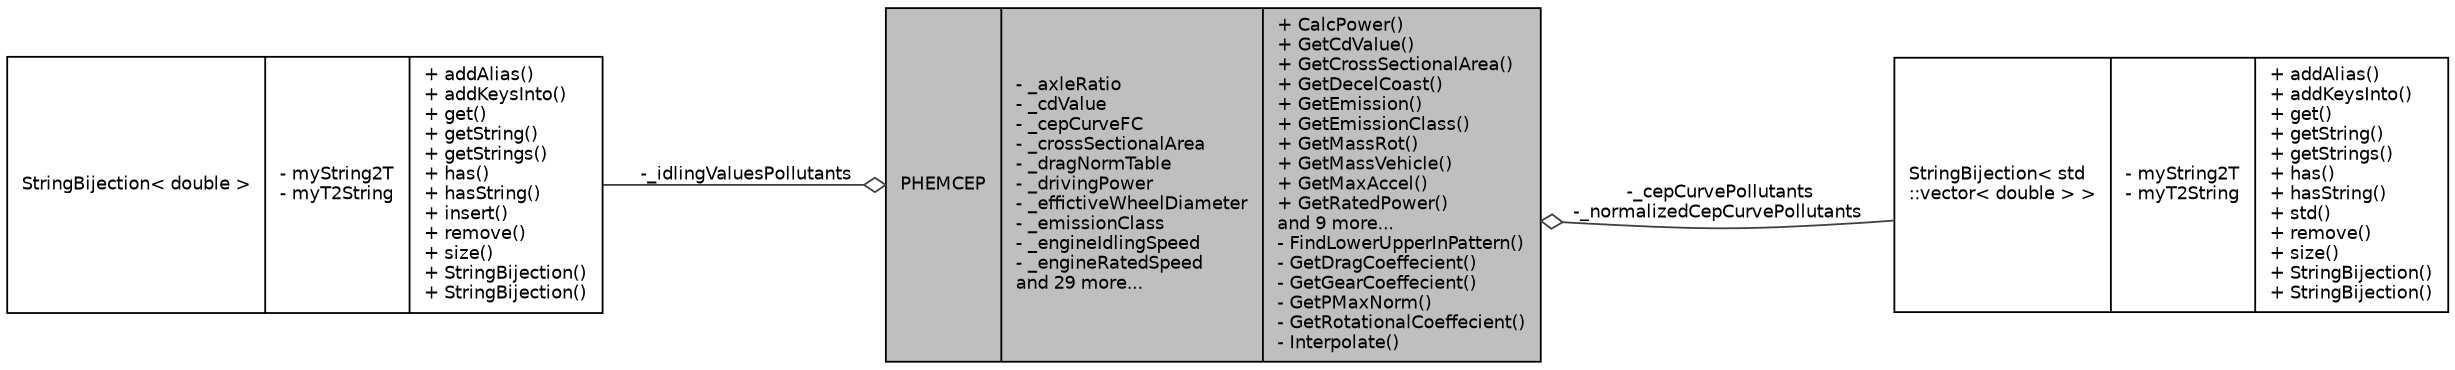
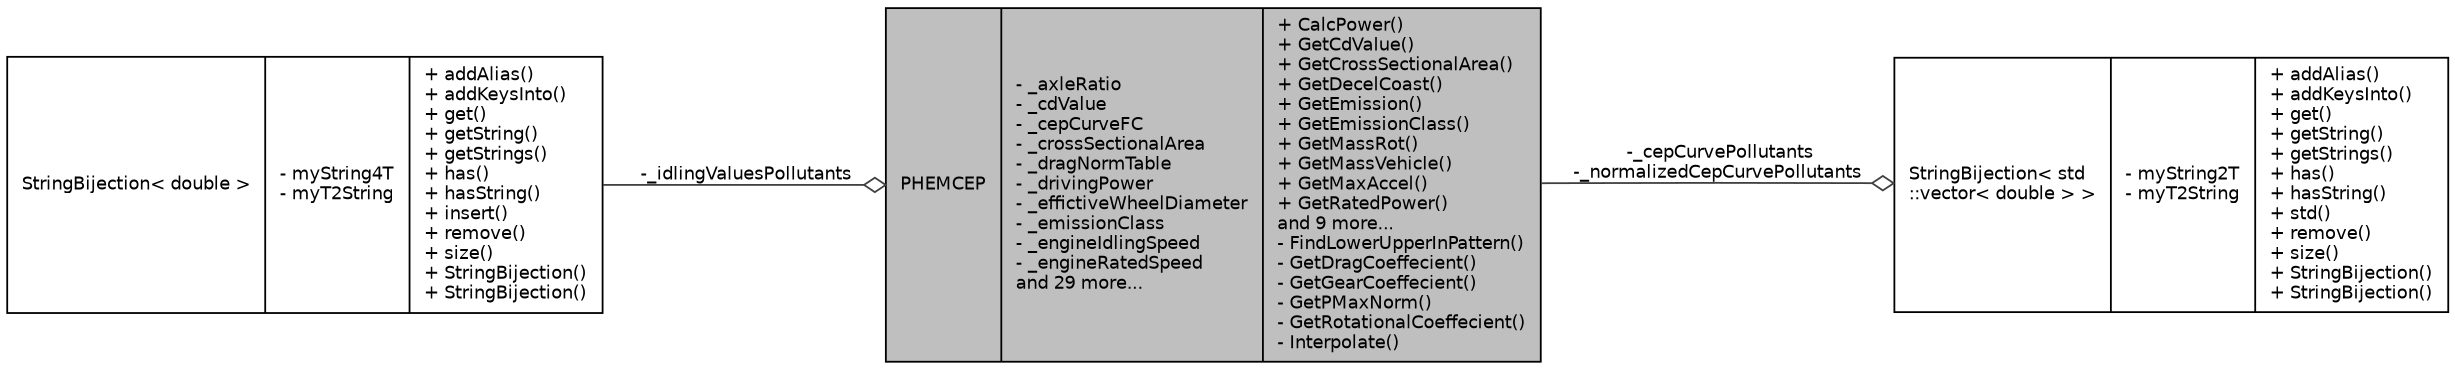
  digraph {
    rankdir=LR
    node [color=black fillcolor=white fontname=Helvetica fontsize=10 shape=record style=filled]
    edge [arrowhead=odiamond color=grey25 fontname=Helvetica fontsize=10 labelfontname=Helvetica labelfontsize=10 style=solid]
    n1 [fillcolor=grey75 fontcolor=black height=0.2 label="{PHEMCEP\n|- _axleRatio\l- _cdValue\l- _cepCurveFC\l- _crossSectionalArea\l- _dragNormTable\l- _drivingPower\l- _effictiveWheelDiameter\l- _emissionClass\l- _engineIdlingSpeed\l- _engineRatedSpeed\land 29 more...\l|+ CalcPower()\l+ GetCdValue()\l+ GetCrossSectionalArea()\l+ GetDecelCoast()\l+ GetEmission()\l+ GetEmissionClass()\l+ GetMassRot()\l+ GetMassVehicle()\l+ GetMaxAccel()\l+ GetRatedPower()\land 9 more...\l- FindLowerUpperInPattern()\l- GetDragCoeffecient()\l- GetGearCoeffecient()\l- GetPMaxNorm()\l- GetRotationalCoeffecient()\l- Interpolate()\l}" width=0.4]
-   n2 [height=0.2 label="{StringBijection\< double \>\n|- myString2T\l- myT2String\l|+ addAlias()\l+ addKeysInto()\l+ get()\l+ getString()\l+ getStrings()\l+ has()\l+ hasString()\l+ insert()\l+ remove()\l+ size()\l+ StringBijection()\l+ StringBijection()\l}" width=0.4]
+   n2 [height=0.2 label="{StringBijection\< double \>\n|- myString4T\l- myT2String\l|+ addAlias()\l+ addKeysInto()\l+ get()\l+ getString()\l+ getStrings()\l+ has()\l+ hasString()\l+ insert()\l+ remove()\l+ size()\l+ StringBijection()\l+ StringBijection()\l}" width=0.4]
    n3 [height=0.2 label="{StringBijection\< std\l::vector\< double \> \>\n|- myString2T\l- myT2String\l|+ addAlias()\l+ addKeysInto()\l+ get()\l+ getString()\l+ getStrings()\l+ has()\l+ hasString()\l+ std()\l+ remove()\l+ size()\l+ StringBijection()\l+ StringBijection()\l}" width=0.4]
    n2 -> n1 [label=" -_idlingValuesPollutants"]
-   n3 -> n1 [label=" -_cepCurvePollutants\n-_normalizedCepCurvePollutants"]
+   n1 -> n3 [label=" -_cepCurvePollutants\n-_normalizedCepCurvePollutants"]
  }
